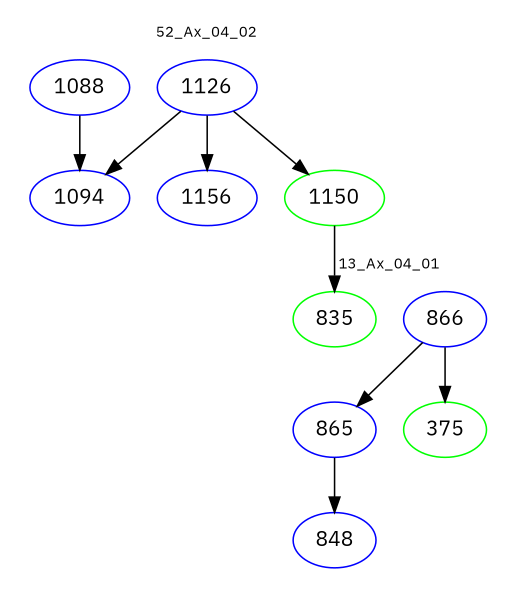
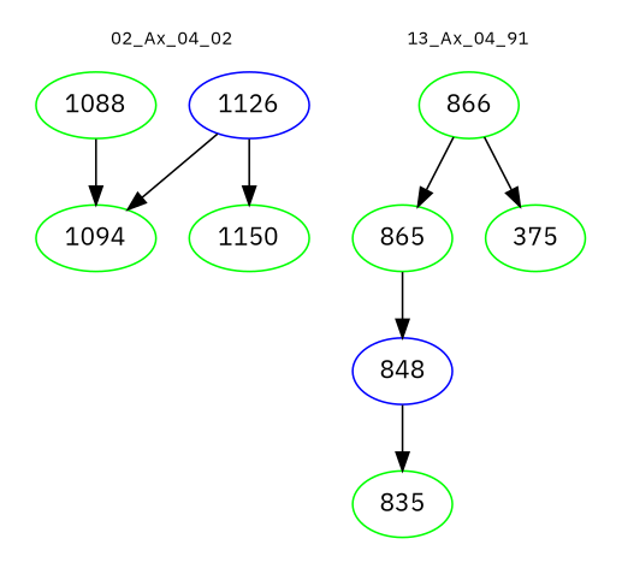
  digraph {
    fontname="IBM Plex Sans"
    node [color=blue fontname="IBM Plex Sans"]
    edge [color=black fontname="IBM Plex Sans"]
    n1 [label=1126]
-   n2 [label=1094]
-   n3 [label=1156]
-   n4 [label=1088]
+   n2 [color=green label=1094]
+   n4 [color=green label=1088]
    n5 [color=green label=1150]
-   n6 [label=865]
-   n7 [label=866]
+   n6 [color=green label=865]
+   n7 [color=green label=866]
    n8 [label=848]
    n9 [color=green label=375]
    n10 [color=green label=835]
    subgraph cluster_1 {
      color=white
      fontsize=10
-     label="52_Ax_04_02"
+     label="02_Ax_04_02"
      n1
      n2
-     n3
      n4
      n5
    }
    subgraph cluster_2 {
      color=white
      fontsize=10
-     label="13_Ax_04_01"
+     label="13_Ax_04_91"
      n6
      n7
      n8
      n9
      n10
    }
    n1 -> n2
-   n1 -> n3
    n1 -> n5
    n4 -> n2
    n6 -> n8
    n7 -> n6
    n7 -> n9
-   n5 -> n10
+   n8 -> n10
  }
